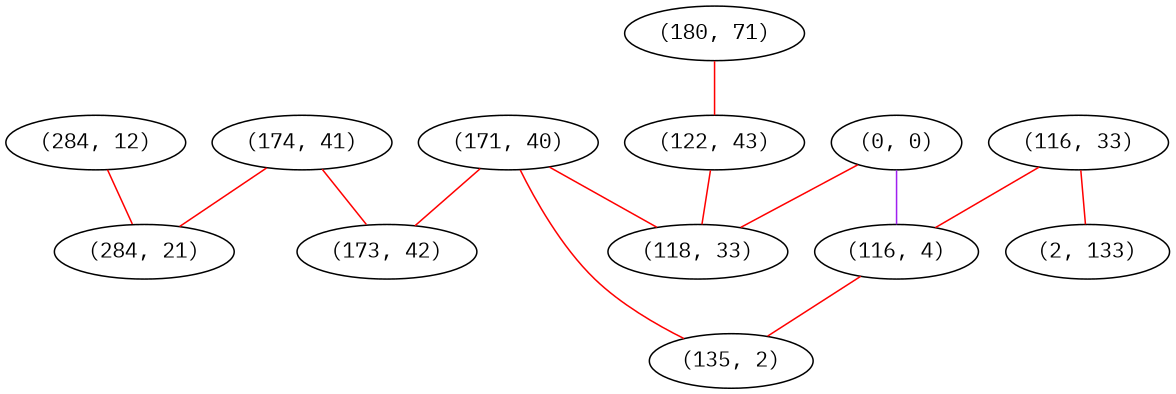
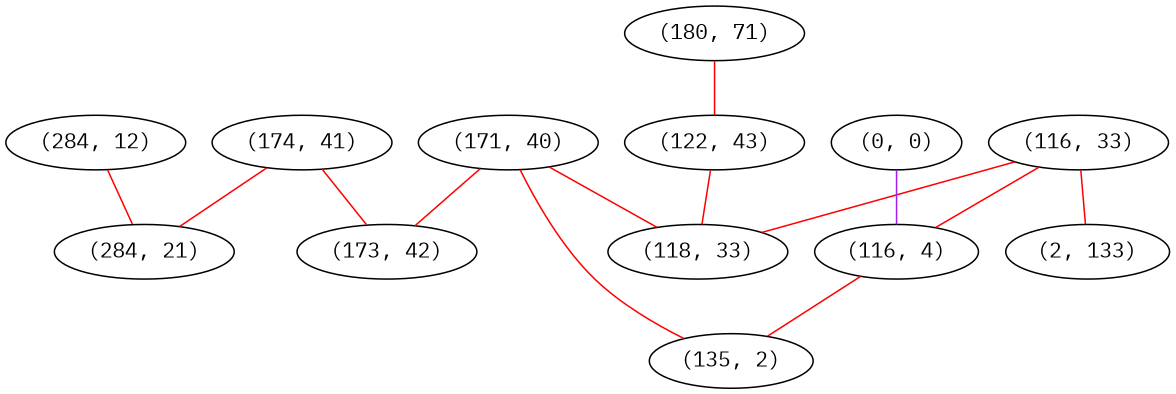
  graph {
    fontname="IBM Plex Mono"
    node [fontname="IBM Plex Mono"]
    edge [color=red fontname="IBM Plex Mono" weight=1]
    "(174, 41)"
    "(284, 21)"
    "(173, 42)"
    "(284, 12)"
    "(171, 40)"
    "(118, 33)"
    "(135, 2)"
    "(116, 33)"
    "(2, 133)"
    "(116, 4)"
    "(180, 71)"
    "(122, 43)"
    "(0, 0)"
    "(174, 41)" -- "(284, 21)"
    "(174, 41)" -- "(173, 42)"
    "(284, 12)" -- "(284, 21)"
    "(171, 40)" -- "(173, 42)"
    "(171, 40)" -- "(118, 33)"
    "(171, 40)" -- "(135, 2)"
-   "(0, 0)" -- "(118, 33)"
+   "(116, 33)" -- "(118, 33)"
    "(116, 33)" -- "(2, 133)"
    "(116, 33)" -- "(116, 4)"
    "(116, 4)" -- "(135, 2)"
    "(180, 71)" -- "(122, 43)"
    "(122, 43)" -- "(118, 33)"
    "(0, 0)" -- "(116, 4)" [color=purple weight=4]
  }
